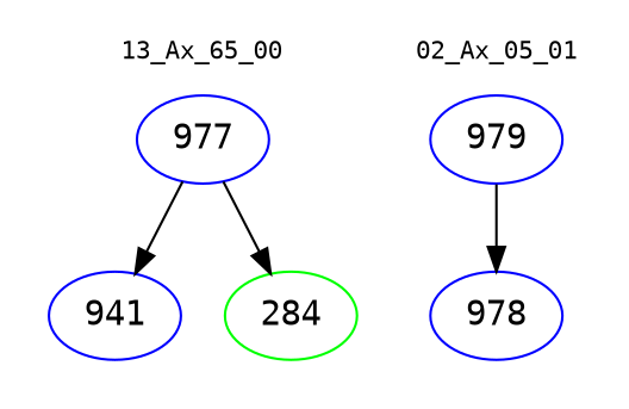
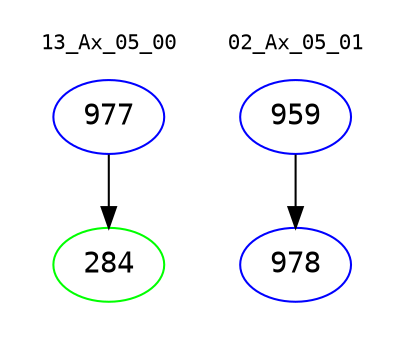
  digraph {
    fontname="DejaVu Sans Mono"
    node [color=blue fontname="DejaVu Sans Mono"]
    edge [color=black fontname="DejaVu Sans Mono"]
    n1 [label=977]
-   n2 [label=941]
    n3 [color=green label=284]
-   n4 [label=979]
+   n4 [label=959]
    n5 [label=978]
    subgraph cluster_1 {
      color=white
      fontsize=10
-     label="13_Ax_65_00"
+     label="13_Ax_05_00"
      n1
-     n2
      n3
    }
    subgraph cluster_2 {
      color=white
      fontsize=10
      label="02_Ax_05_01"
      n4
      n5
    }
-   n1 -> n2
    n1 -> n3
    n4 -> n5
  }
